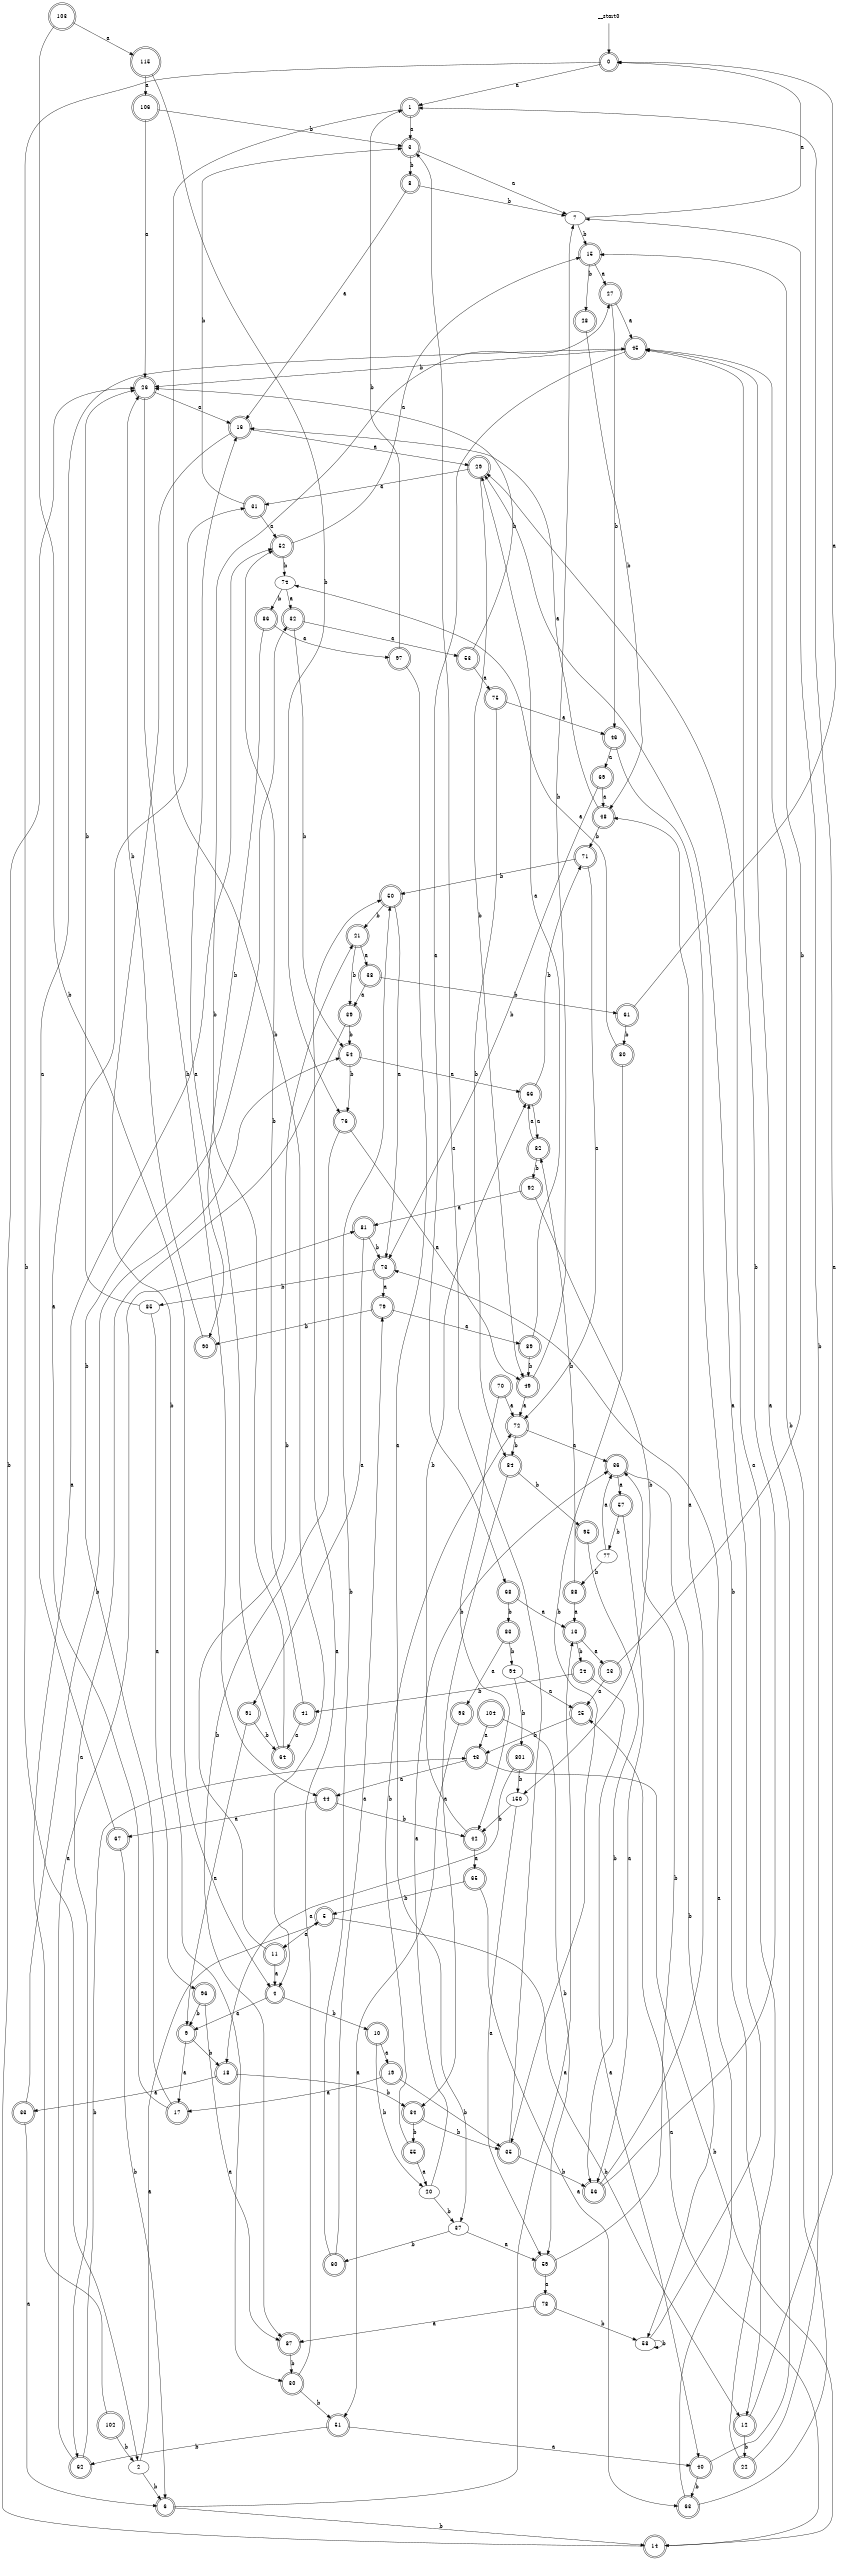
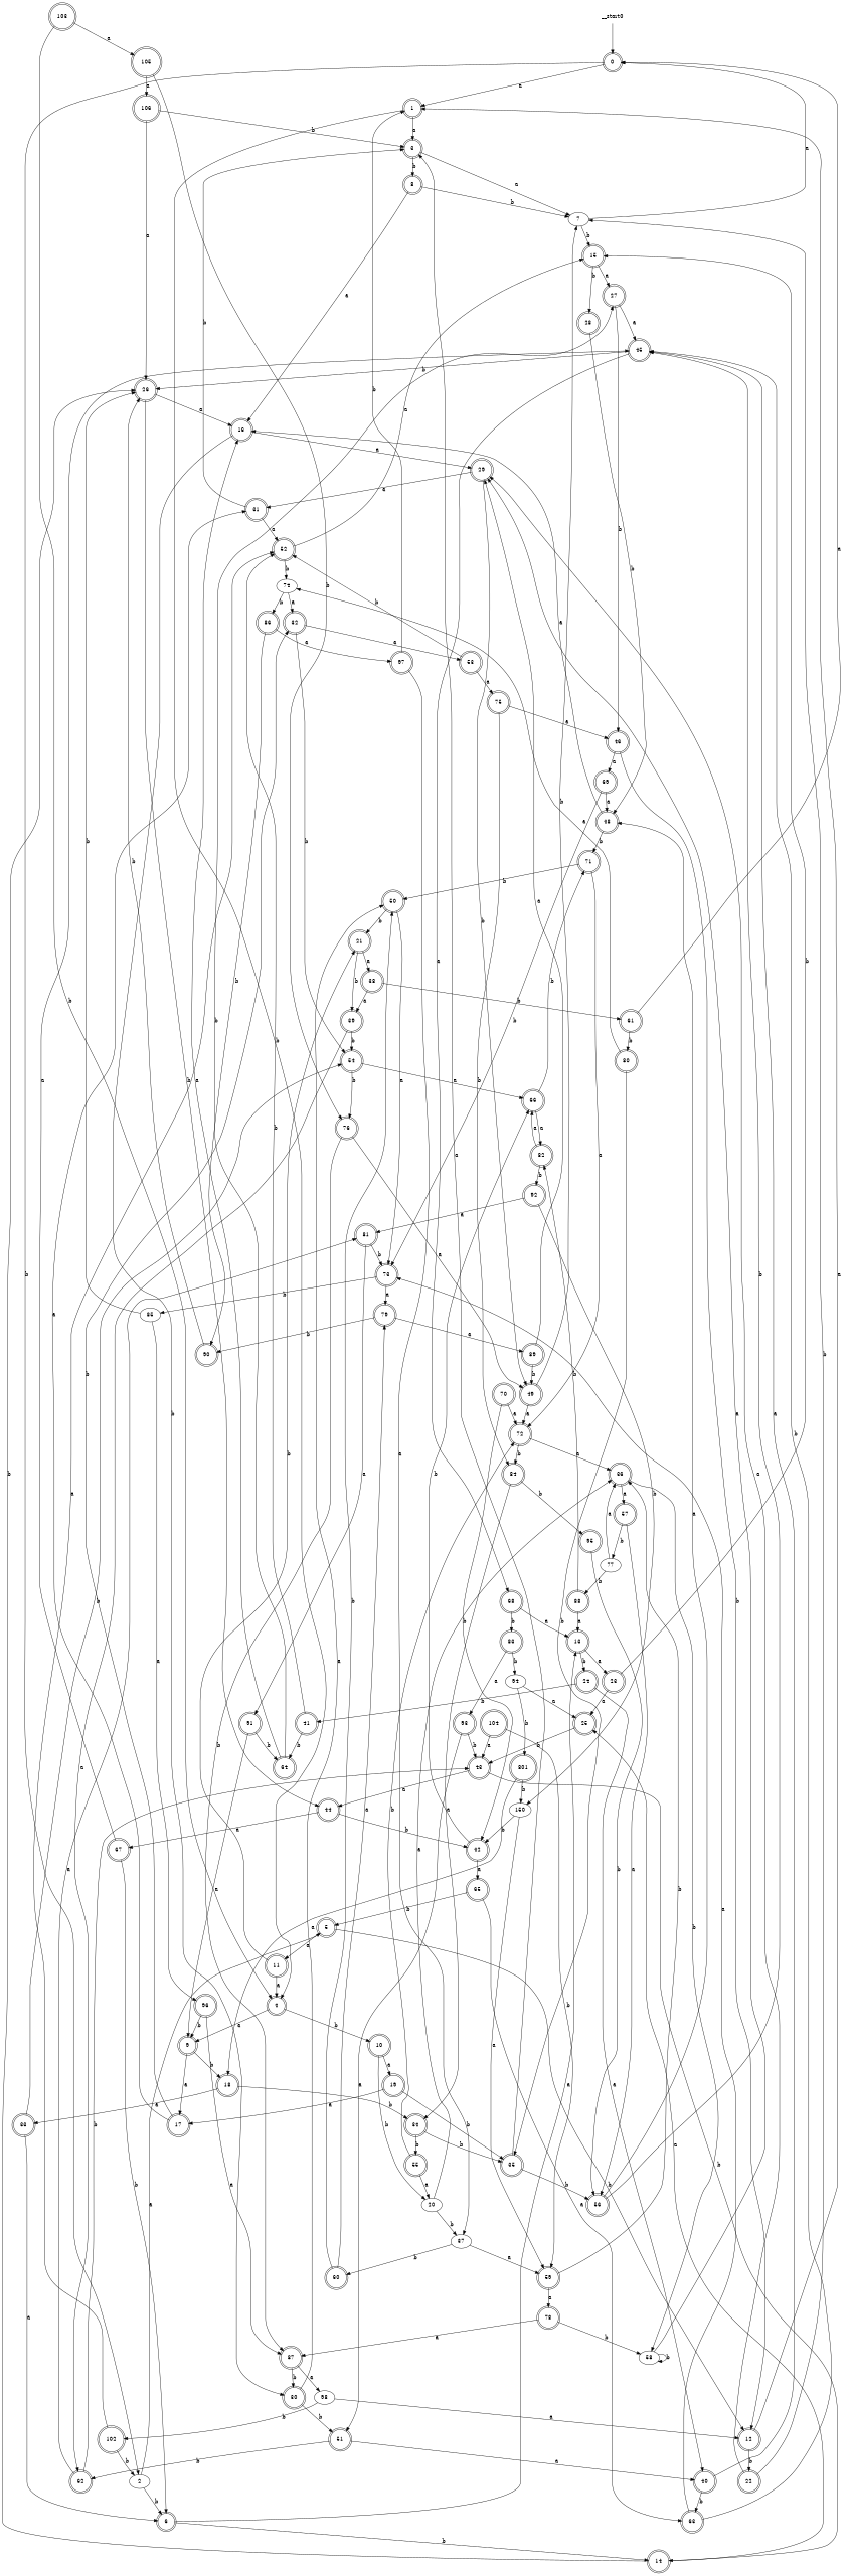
  digraph {
    fontname="DejaVu Serif"
    node [fontname="DejaVu Serif" shape=doublecircle]
    edge [fontname="DejaVu Serif"]
    __start0 [shape=none]
    0
    1
    2 [shape=""]
    3
    4
    5
    6
    7 [shape=""]
    8
    9
    10
    11
    12
    13
    14
    15
    16
    17
    18
    19
    20 [shape=""]
    21
    22
    23
    24
    25
    26
    27
    28
    29
    30
    31
    32
    33
    34
    35
    36
    37 [shape=""]
    38
    39
    40
    41
    43
    44
    45
    46
    48
    49
    50
    51
    52
    53
    54
    55
    56
    57
    58 [shape=""]
    59
    60
    61
    62
    63
    64
    42
    65
    66
    67
    68
    69
    71
    72
    73
    74 [shape=""]
    75
    76
    77 [shape=""]
    78
    79
    80
    81
    82
    83
    70
    84
    85 [shape=""]
    86
    87
    88
    89
    90
    91
    92
    93
    94 [shape=""]
    95
    96
    97
+   98 [shape=""]
    n100 [label=150 shape=""]
    n101 [label=801]
    102
    103
-   105 [label=115]
+   105
    104
    106
    __start0 -> 0
    0 -> 1 [label=a]
    0 -> 2 [label=b]
    1 -> 3 [label=a]
    1 -> 4 [label=b]
    2 -> 5 [label=a]
    2 -> 6 [label=b]
    3 -> 7 [label=a]
    3 -> 8 [label=b]
    4 -> 9 [label=a]
    4 -> 10 [label=b]
    5 -> 11 [label=a]
    5 -> 12 [label=b]
    6 -> 13 [label=a]
    6 -> 14 [label=b]
    7 -> 0 [label=a]
    7 -> 15 [label=b]
    8 -> 7 [label=b]
    8 -> 16 [label=a]
    9 -> 17 [label=a]
    9 -> 18 [label=b]
    10 -> 19 [label=a]
    10 -> 20 [label=b]
    11 -> 4 [label=a]
    11 -> 21 [label=b]
    12 -> 1 [label=a]
    12 -> 22 [label=b]
    13 -> 23 [label=a]
    13 -> 24 [label=b]
    14 -> 25 [label=a]
    14 -> 26 [label=b]
    15 -> 27 [label=a]
    15 -> 28 [label=b]
    16 -> 29 [label=a]
    16 -> 30 [label=b]
    17 -> 31 [label=a]
    17 -> 32 [label=b]
    18 -> 33 [label=a]
    18 -> 34 [label=b]
    19 -> 17 [label=a]
    19 -> 35 [label=b]
    20 -> 36 [label=a]
    20 -> 37 [label=b]
    21 -> 38 [label=a]
    21 -> 39 [label=b]
    22 -> 7 [label=b]
    22 -> 29 [label=a]
    23 -> 15 [label=b]
    23 -> 25 [label=a]
    24 -> 40 [label=a]
    24 -> 41 [label=b]
    25 -> 43 [label=b]
    26 -> 16 [label=a]
    26 -> 44 [label=b]
    27 -> 45 [label=a]
    27 -> 46 [label=b]
    28 -> 48 [label=b]
    29 -> 31 [label=a]
    29 -> 49 [label=b]
    30 -> 50 [label=a]
    30 -> 51 [label=b]
    31 -> 3 [label=b]
    31 -> 52 [label=a]
    32 -> 53 [label=a]
    32 -> 54 [label=b]
    33 -> 6 [label=a]
    33 -> 54 [label=b]
    34 -> 35 [label=b]
    34 -> 55 [label=b]
    35 -> 3 [label=a]
    35 -> 56 [label=b]
    36 -> 57 [label=a]
    36 -> 58 [label=b]
    37 -> 59 [label=a]
    37 -> 60 [label=b]
    38 -> 39 [label=a]
    38 -> 61 [label=b]
    39 -> 54 [label=b]
    39 -> 62 [label=a]
    40 -> 45 [label=a]
    40 -> 63 [label=b]
    41 -> 52 [label=b]
-   41 -> 64 [label=a]
+   41 -> 64 [label=b]
    43 -> 14 [label=b]
    43 -> 44 [label=a]
    44 -> 42 [label=b]
    44 -> 67 [label=a]
    45 -> 26 [label=b]
    45 -> 68 [label=a]
    46 -> 12 [label=b]
    46 -> 69 [label=a]
    48 -> 16 [label=a]
    48 -> 71 [label=b]
    49 -> 7 [label=b]
    49 -> 72 [label=a]
    50 -> 21 [label=b]
    50 -> 73 [label=a]
    51 -> 40 [label=a]
    51 -> 62 [label=b]
    52 -> 15 [label=a]
    52 -> 74 [label=b]
-   53 -> 26 [label=b]
+   53 -> 52 [label=b]
    53 -> 75 [label=a]
    54 -> 66 [label=a]
    54 -> 76 [label=b]
    55 -> 20 [label=a]
    55 -> 72 [label=b]
    56 -> 45 [label=b]
    56 -> 48 [label=a]
    57 -> 56 [label=a]
    57 -> 77 [label=b]
    58 -> 29 [label=a]
    58 -> 58 [label=b]
    59 -> 36 [label=b]
    59 -> 78 [label=a]
    60 -> 50 [label=b]
    60 -> 79 [label=a]
    61 -> 0 [label=a]
    61 -> 80 [label=b]
    62 -> 43 [label=b]
    62 -> 81 [label=a]
    63 -> 45 [label=b]
    63 -> 73 [label=a]
    64 -> 16 [label=a]
    64 -> 27 [label=b]
    42 -> 65 [label=a]
    42 -> 66 [label=b]
    65 -> 5 [label=b]
    65 -> 63 [label=a]
    66 -> 71 [label=b]
    66 -> 82 [label=a]
    67 -> 6 [label=b]
    67 -> 45 [label=a]
    68 -> 13 [label=a]
    68 -> 83 [label=b]
    69 -> 48 [label=a]
    69 -> 73 [label=b]
    71 -> 50 [label=b]
    71 -> 72 [label=a]
    72 -> 36 [label=a]
    72 -> 84 [label=b]
    73 -> 79 [label=a]
    73 -> 85 [label=b]
    74 -> 32 [label=a]
    74 -> 86 [label=b]
    75 -> 46 [label=a]
    75 -> 84 [label=b]
    76 -> 49 [label=a]
    76 -> 87 [label=b]
    77 -> 36 [label=a]
    77 -> 88 [label=b]
    78 -> 58 [label=b]
    78 -> 87 [label=a]
    79 -> 89 [label=a]
    79 -> 90 [label=b]
    80 -> 35 [label=b]
    80 -> 74 [label=a]
    81 -> 73 [label=b]
    81 -> 91 [label=a]
    82 -> 66 [label=a]
    82 -> 92 [label=b]
    83 -> 93 [label=a]
    83 -> 94 [label=b]
    70 -> 42 [label=b]
    70 -> 72 [label=a]
    84 -> 34 [label=a]
    84 -> 95 [label=b]
    85 -> 26 [label=b]
    85 -> 96 [label=a]
    86 -> 90 [label=b]
    86 -> 97 [label=a]
    87 -> 30 [label=b]
+   87 -> 98 [label=a]
    88 -> 13 [label=a]
    88 -> 82 [label=b]
    89 -> 29 [label=a]
    89 -> 49 [label=b]
    90 -> 26 [label=b]
    91 -> 9 [label=a]
    91 -> 64 [label=b]
    92 -> 81 [label=a]
    92 -> n100 [label=b]
+   93 -> 43 [label=b]
    93 -> 51 [label=a]
    94 -> 25 [label=a]
    94 -> n101 [label=b]
    95 -> 56 [label=b]
    96 -> 9 [label=b]
    96 -> 87 [label=a]
    97 -> 1 [label=b]
    97 -> 37 [label=a]
+   98 -> 12 [label=a]
+   98 -> 102 [label=b]
    n100 -> 59 [label=a]
    n100 -> 42 [label=b]
    n101 -> 18 [label=a]
    n101 -> n100 [label=b]
    102 -> 2 [label=b]
    102 -> 52 [label=a]
    103 -> 4 [label=b]
    103 -> 105 [label=a]
    105 -> 76 [label=b]
    105 -> 106 [label=a]
    104 -> 43 [label=a]
    104 -> 59 [label=b]
    106 -> 3 [label=b]
    106 -> 26 [label=a]
  }
